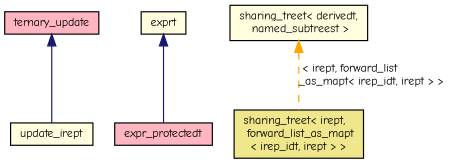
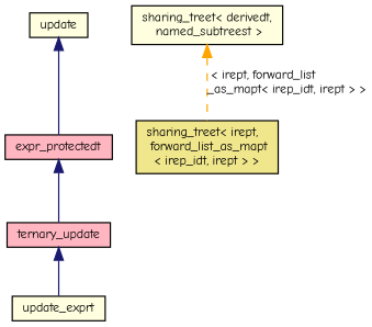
  digraph {
    fontname="Comic Neue"
    node [color=black fillcolor=lightyellow fontname="Comic Neue" fontsize=10 shape=record style=filled]
    edge [color=midnightblue dir=back fontname="Comic Neue" fontsize=10 labelfontname=Helvetica labelfontsize=10 style=solid]
-   n1 [fontcolor=black height=0.2 label=update_irept width=0.4]
+   n1 [fontcolor=black height=0.2 label=update_exprt width=0.4]
    n2 [fillcolor=lightpink height=0.2 label=ternary_update width=0.4]
    n3 [fillcolor=lightpink height=0.2 label=expr_protectedt width=0.4]
-   n4 [height=0.2 label=exprt width=0.4]
+   n4 [height=0.2 label=update width=0.4]
    n5 [fillcolor=khaki height=0.2 label="sharing_treet\< irept,\l forward_list_as_mapt\l\< irep_idt, irept \> \>" width=0.4]
    n6 [height=0.2 label="sharing_treet\< derivedt,\l named_subtreest \>" width=0.4]
    n2 -> n1
+   n3 -> n2
    n4 -> n3
    n6 -> n5 [color=orange label=" \< irept, forward_list\l_as_mapt\< irep_idt, irept \> \>" style=dashed]
  }
